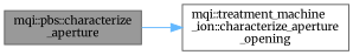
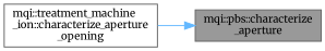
  digraph {
    rankdir=LR
    fontname=Merriweather
    node [fontname=Merriweather fontsize=10 shape=box style=filled]
    n1 [color=gray40 fillcolor=grey60 fontcolor=black height=0.2 label="mqi::pbs::characterize\l_aperture" width=0.4]
    n2 [color=grey40 fillcolor=white height=0.2 label="mqi::treatment_machine\l_ion::characterize_aperture\l_opening" width=0.4]
-   n1 -> n2 [color=steelblue1 fontname=Merriweather fontsize=10 labelfontname=Helvetica labelfontsize=10 style=solid]
+   n2 -> n1 [color=steelblue1 fontname=Merriweather fontsize=10 labelfontname=Helvetica labelfontsize=10 style=solid]
  }
